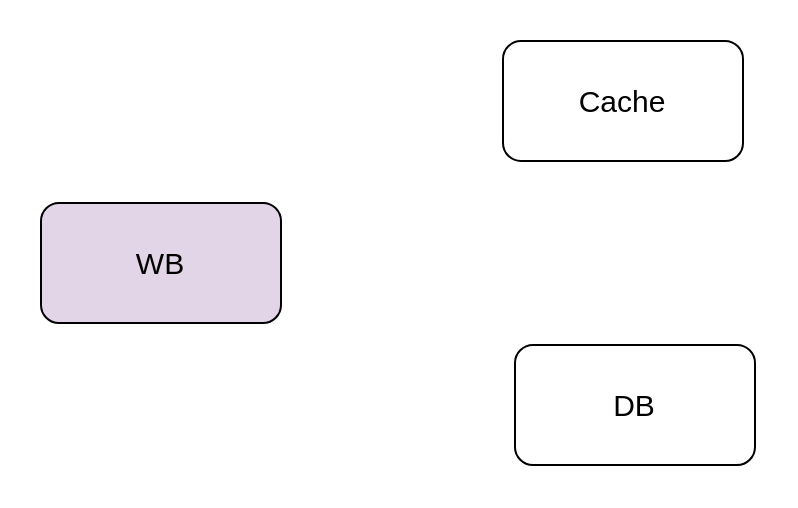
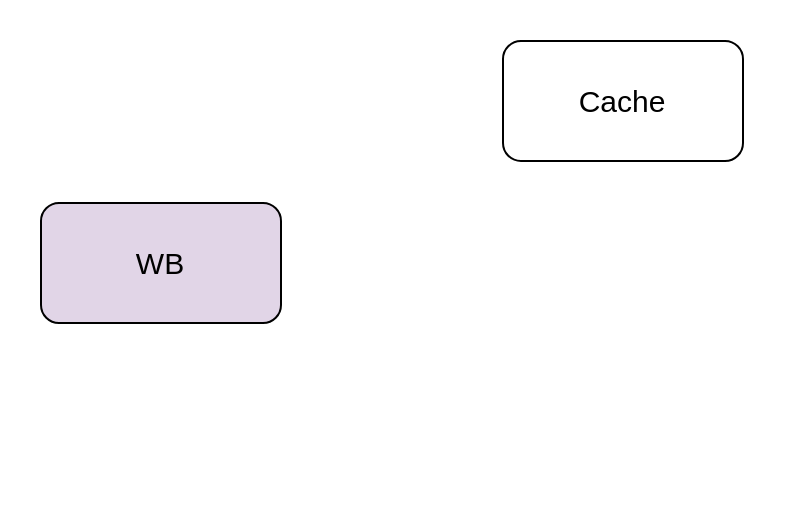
  <mxCell id="0" />
  <mxCell id="1" parent="0" />
  <mxCell id="2" value="WB" style="rounded=1;whiteSpace=wrap;html=1;fontSize=15;fillColor=#e1d5e7;" vertex="1" parent="1"><mxGeometry x="20" y="101" width="120" height="60" as="geometry" /></mxCell>
  <mxCell id="3" value="Cache" style="rounded=1;whiteSpace=wrap;html=1;fontSize=15;" vertex="1" parent="1"><mxGeometry x="251" y="20" width="120" height="60" as="geometry" /></mxCell>
- <mxCell id="4" value="DB" style="rounded=1;whiteSpace=wrap;html=1;fontSize=15;" vertex="1" parent="1"><mxGeometry x="257" y="172" width="120" height="60" as="geometry" /></mxCell>
